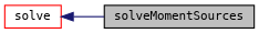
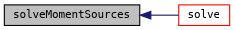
  digraph {
    rankdir=LR
    fontname="DejaVu Sans Mono"
    node [fontname="DejaVu Sans Mono" fontsize=10 shape=record]
    n1 [color=black fillcolor=grey75 fontcolor=black height=0.2 label=solveMomentSources style=filled width=0.4]
    n2 [color=red height=0.2 label=solve width=0.4]
-   n2 -> n1 [color=midnightblue dir=back fontname="DejaVu Sans Mono" fontsize=10 labelfontname=Helvetica labelfontsize=10 style=solid]
+   n1 -> n2 [color=midnightblue dir=back fontname="DejaVu Sans Mono" fontsize=10 labelfontname=Helvetica labelfontsize=10 style=solid]
  }
